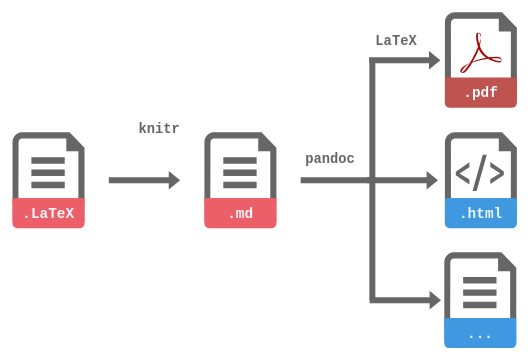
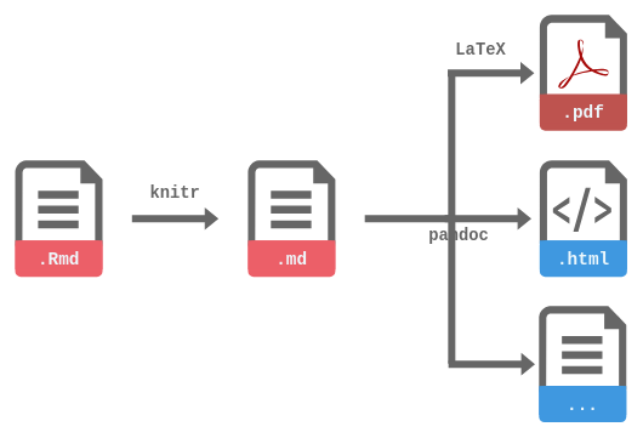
  <mxCell id="0" />
  <mxCell id="1" parent="0" />
  <mxCell id="2" value="" style="verticalLabelPosition=bottom;html=1;verticalAlign=top;align=center;strokeColor=none;fillColor=#666666;shape=mxgraph.azure.script_file;pointerEvents=1;gradientColor=none;" vertex="1" parent="1"><mxGeometry x="741" y="220" width="120" height="130" as="geometry" /></mxCell>
  <mxCell id="3" value="" style="verticalLabelPosition=bottom;html=1;verticalAlign=top;align=center;strokeColor=none;fillColor=#666666;shape=mxgraph.azure.cloud_services_configuration_file;pointerEvents=1;" vertex="1" parent="1"><mxGeometry x="20" y="220" width="120" height="130" as="geometry" /></mxCell>
  <mxCell id="4" value="&lt;h1&gt;&lt;br&gt;&lt;/h1&gt;" style="rounded=1;whiteSpace=wrap;html=1;fillColor=#ec5f68;gradientColor=none;fontColor=#EDF8FC;strokeColor=none;" vertex="1" parent="1"><mxGeometry x="20" y="330" width="120" height="50" as="geometry" /></mxCell>
- <mxCell id="5" value="&lt;h1&gt;.LaTeX&lt;/h1&gt;" style="rounded=0;whiteSpace=wrap;html=1;fontFamily=Courier New;fontColor=#EDF8FC;fillColor=#ec5f68;gradientColor=none;strokeColor=none;spacingTop=14;" vertex="1" parent="1"><mxGeometry x="20" y="330" width="120" height="40" as="geometry" /></mxCell>
+ <mxCell id="5" value="&lt;h1&gt;.Rmd&lt;/h1&gt;" style="rounded=0;whiteSpace=wrap;html=1;fontFamily=Courier New;fontColor=#EDF8FC;fillColor=#ec5f68;gradientColor=none;strokeColor=none;spacingTop=14;" vertex="1" parent="1"><mxGeometry x="20" y="330" width="120" height="40" as="geometry" /></mxCell>
  <mxCell id="6" value="" style="verticalLabelPosition=bottom;html=1;verticalAlign=top;align=center;strokeColor=none;fillColor=#666666;shape=mxgraph.azure.cloud_services_configuration_file;pointerEvents=1;" vertex="1" parent="1"><mxGeometry x="340" y="220" width="120" height="130" as="geometry" /></mxCell>
  <mxCell id="7" value="&lt;h1&gt;&lt;br&gt;&lt;/h1&gt;" style="rounded=1;whiteSpace=wrap;html=1;fillColor=#3F98E0;gradientColor=none;fontColor=#EDF8FC;strokeColor=none;" vertex="1" parent="1"><mxGeometry x="741" y="330" width="120" height="50" as="geometry" /></mxCell>
  <mxCell id="8" value="&lt;h1&gt;.html&lt;/h1&gt;" style="rounded=0;whiteSpace=wrap;html=1;fontFamily=Courier New;fontColor=#EDF8FC;fillColor=#3f98e0;gradientColor=none;strokeColor=none;spacingTop=14;" vertex="1" parent="1"><mxGeometry x="741" y="330" width="120" height="40" as="geometry" /></mxCell>
  <mxCell id="9" value="" style="verticalLabelPosition=bottom;html=1;verticalAlign=top;align=center;strokeColor=none;fillColor=#666666;shape=mxgraph.azure.script_file;pointerEvents=1;gradientColor=none;" vertex="1" parent="1"><mxGeometry x="741" y="20" width="120" height="130" as="geometry" /></mxCell>
  <mxCell id="10" value="" style="rounded=1;whiteSpace=wrap;html=1;fontFamily=Courier New;strokeColor=none;" vertex="1" parent="1"><mxGeometry x="754" y="54" width="90" height="75" as="geometry" /></mxCell>
  <mxCell id="11" value="" style="dashed=0;outlineConnect=0;html=1;align=center;labelPosition=center;verticalLabelPosition=bottom;verticalAlign=top;shape=mxgraph.weblogos.adobe_pdf;fillColor=#A60908" vertex="1" parent="1"><mxGeometry x="766.3" y="54" width="69.4" height="67.6" as="geometry" /></mxCell>
  <mxCell id="12" value="&lt;h1&gt;&lt;br&gt;&lt;/h1&gt;" style="rounded=1;whiteSpace=wrap;html=1;fillColor=#ec5f68;gradientColor=none;fontColor=#EDF8FC;strokeColor=none;" vertex="1" parent="1"><mxGeometry x="340" y="330" width="120" height="50" as="geometry" /></mxCell>
  <mxCell id="13" value="&lt;h1&gt;.md&lt;/h1&gt;" style="rounded=0;whiteSpace=wrap;html=1;fontFamily=Courier New;fontColor=#EDF8FC;fillColor=#ec5f68;gradientColor=none;strokeColor=none;spacingTop=14;" vertex="1" parent="1"><mxGeometry x="340" y="330" width="120" height="40" as="geometry" /></mxCell>
  <mxCell id="14" value="&lt;h1&gt;&lt;br&gt;&lt;/h1&gt;" style="rounded=1;whiteSpace=wrap;html=1;fillColor=#BE534F;gradientColor=none;fontColor=#EDF8FC;strokeColor=none;" vertex="1" parent="1"><mxGeometry x="741" y="129" width="120" height="50" as="geometry" /></mxCell>
  <mxCell id="15" value="&lt;h1&gt;.pdf&lt;/h1&gt;" style="rounded=0;whiteSpace=wrap;html=1;fontFamily=Courier New;fontColor=#EDF8FC;fillColor=#be534f;gradientColor=none;strokeColor=none;spacingTop=14;" vertex="1" parent="1"><mxGeometry x="741" y="129" width="120" height="40" as="geometry" /></mxCell>
  <mxCell id="16" value="" style="shape=flexArrow;endArrow=classic;html=1;rounded=0;fontFamily=Courier New;fontColor=#EDF8FC;fillColor=#666666;strokeColor=none;" edge="1" parent="1"><mxGeometry width="50" height="50" relative="1" as="geometry"><mxPoint x="180" y="300" as="sourcePoint" /><mxPoint x="300" y="300" as="targetPoint" /></mxGeometry></mxCell>
- <mxCell id="17" value="knitr" style="text;html=1;strokeColor=none;fillColor=none;align=center;verticalAlign=middle;whiteSpace=wrap;rounded=0;fontFamily=Courier New;fontColor=#666666;fontSize=23;fontStyle=1" vertex="1" parent="1"><mxGeometry x="235" y="200" width="60" height="30" as="geometry" /></mxCell>
+ <mxCell id="17" value="knitr" style="text;html=1;strokeColor=none;fillColor=none;align=center;verticalAlign=middle;whiteSpace=wrap;rounded=0;fontFamily=Courier New;fontColor=#666666;fontSize=23;fontStyle=1" vertex="1" parent="1"><mxGeometry x="210" y="250" width="60" height="30" as="geometry" /></mxCell>
  <mxCell id="18" value="" style="verticalLabelPosition=bottom;html=1;verticalAlign=top;align=center;strokeColor=none;fillColor=#666666;shape=mxgraph.azure.cloud_services_configuration_file;pointerEvents=1;" vertex="1" parent="1"><mxGeometry x="740" y="420" width="120" height="130" as="geometry" /></mxCell>
  <mxCell id="19" value="&lt;h1&gt;&lt;br&gt;&lt;/h1&gt;" style="rounded=1;whiteSpace=wrap;html=1;fillColor=#3F98E0;gradientColor=none;fontColor=#EDF8FC;strokeColor=none;" vertex="1" parent="1"><mxGeometry x="740" y="530" width="120" height="50" as="geometry" /></mxCell>
  <mxCell id="20" value="&lt;h1&gt;...&lt;/h1&gt;" style="rounded=0;whiteSpace=wrap;html=1;fontFamily=Courier New;fontColor=#EDF8FC;fillColor=#3f98e0;gradientColor=none;strokeColor=none;spacingTop=14;" vertex="1" parent="1"><mxGeometry x="740" y="530" width="120" height="40" as="geometry" /></mxCell>
  <mxCell id="21" value="" style="shape=flexArrow;endArrow=none;html=1;rounded=0;fontFamily=Courier New;fontColor=#EDF8FC;fillColor=#666666;strokeColor=none;endFill=0;" edge="1" parent="1"><mxGeometry width="50" height="50" relative="1" as="geometry"><mxPoint x="500" y="300" as="sourcePoint" /><mxPoint x="620" y="300" as="targetPoint" /></mxGeometry></mxCell>
- <mxCell id="22" value="pandoc" style="text;html=1;strokeColor=none;fillColor=none;align=center;verticalAlign=middle;whiteSpace=wrap;rounded=0;fontFamily=Courier New;fontColor=#666666;fontSize=23;fontStyle=1" vertex="1" parent="1"><mxGeometry x="520" y="250" width="60" height="30" as="geometry" /></mxCell>
+ <mxCell id="22" value="pandoc" style="text;html=1;strokeColor=none;fillColor=none;align=center;verticalAlign=middle;whiteSpace=wrap;rounded=0;fontFamily=Courier New;fontColor=#666666;fontSize=23;fontStyle=1" vertex="1" parent="1"><mxGeometry x="600" y="310" width="60" height="30" as="geometry" /></mxCell>
  <mxCell id="23" value="" style="shape=flexArrow;endArrow=none;html=1;rounded=0;fontFamily=Courier New;fontSize=23;fontColor=#666666;fillColor=#666666;strokeColor=none;endFill=0;" edge="1" parent="1"><mxGeometry width="50" height="50" relative="1" as="geometry"><mxPoint x="620" y="500" as="sourcePoint" /><mxPoint x="620" y="100" as="targetPoint" /></mxGeometry></mxCell>
  <mxCell id="24" value="" style="shape=flexArrow;endArrow=classic;html=1;rounded=0;fontFamily=Courier New;fontColor=#EDF8FC;fillColor=#666666;strokeColor=none;" edge="1" parent="1"><mxGeometry width="50" height="50" relative="1" as="geometry"><mxPoint x="614" y="100" as="sourcePoint" /><mxPoint x="734" y="100" as="targetPoint" /></mxGeometry></mxCell>
  <mxCell id="25" value="" style="shape=flexArrow;endArrow=classic;html=1;rounded=0;fontFamily=Courier New;fontColor=#EDF8FC;fillColor=#666666;strokeColor=none;" edge="1" parent="1"><mxGeometry width="50" height="50" relative="1" as="geometry"><mxPoint x="610" y="300" as="sourcePoint" /><mxPoint x="730" y="300" as="targetPoint" /></mxGeometry></mxCell>
  <mxCell id="26" value="" style="shape=flexArrow;endArrow=classic;html=1;rounded=0;fontFamily=Courier New;fontColor=#EDF8FC;fillColor=#666666;strokeColor=none;" edge="1" parent="1"><mxGeometry width="50" height="50" relative="1" as="geometry"><mxPoint x="615" y="500" as="sourcePoint" /><mxPoint x="735" y="500" as="targetPoint" /></mxGeometry></mxCell>
  <mxCell id="27" value="LaTeX" style="text;html=1;strokeColor=none;fillColor=none;align=center;verticalAlign=middle;whiteSpace=wrap;rounded=0;fontFamily=Courier New;fontColor=#666666;fontSize=23;fontStyle=1" vertex="1" parent="1"><mxGeometry x="630" y="54" width="60" height="30" as="geometry" /></mxCell>
